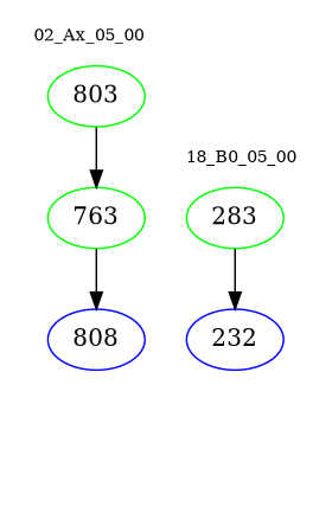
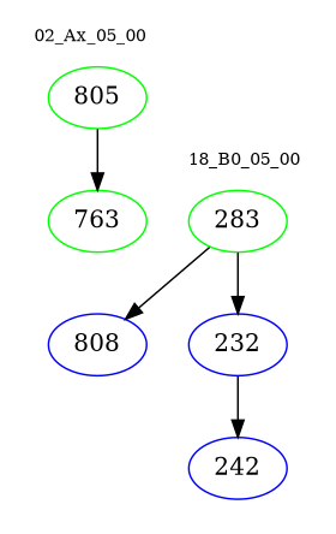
  digraph {
    node [color=green]
    edge [color=black]
-   n1 [label=803]
+   n1 [label=805]
    n2 [label=763]
    n3 [color=blue label=808]
    n4 [label=283]
    n5 [color=blue label=232]
+   n6 [color=blue label=242]
    subgraph cluster_1 {
      color=white
      fontsize=10
      label="02_Ax_05_00"
      n1
      n2
      n3
    }
    subgraph cluster_2 {
      color=white
      fontsize=10
      label="18_B0_05_00"
      n4
      n5
+     n6
    }
    n1 -> n2
-   n2 -> n3
+   n4 -> n3
    n4 -> n5
+   n5 -> n6
  }
